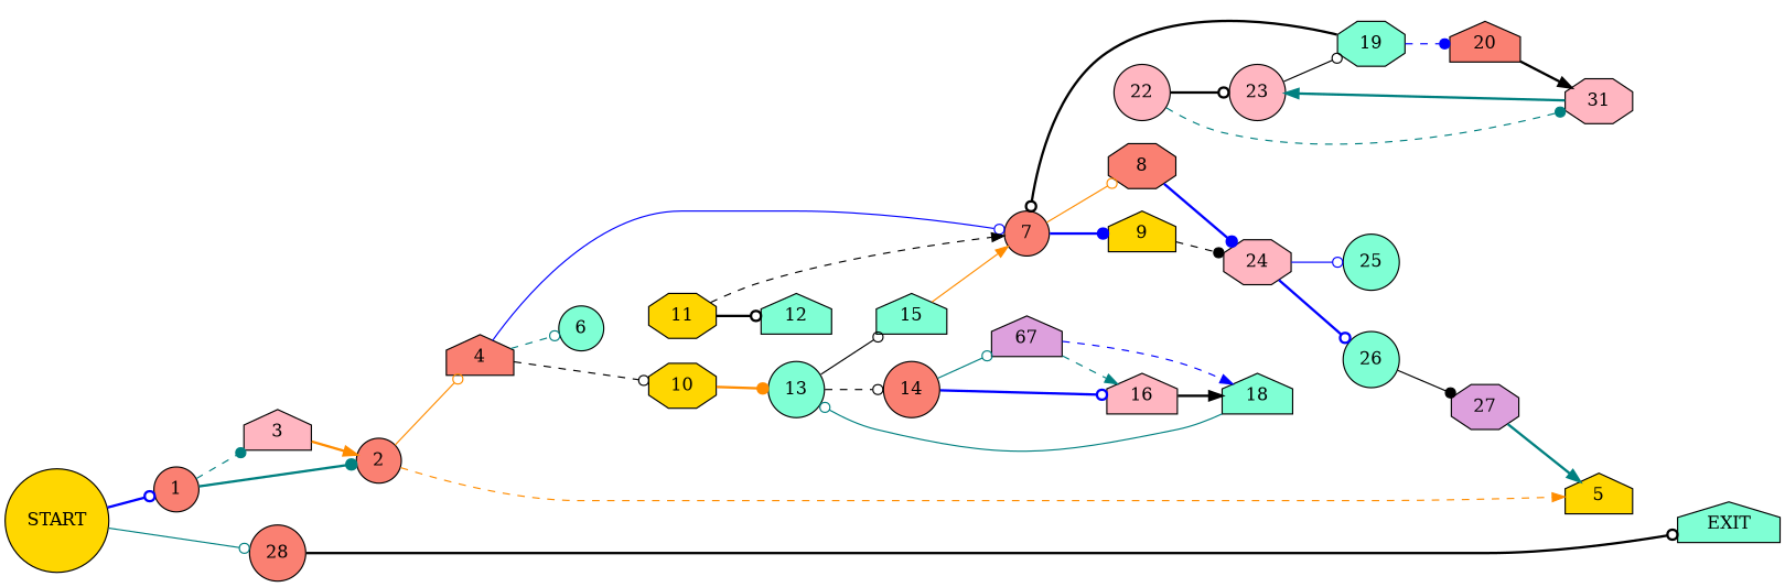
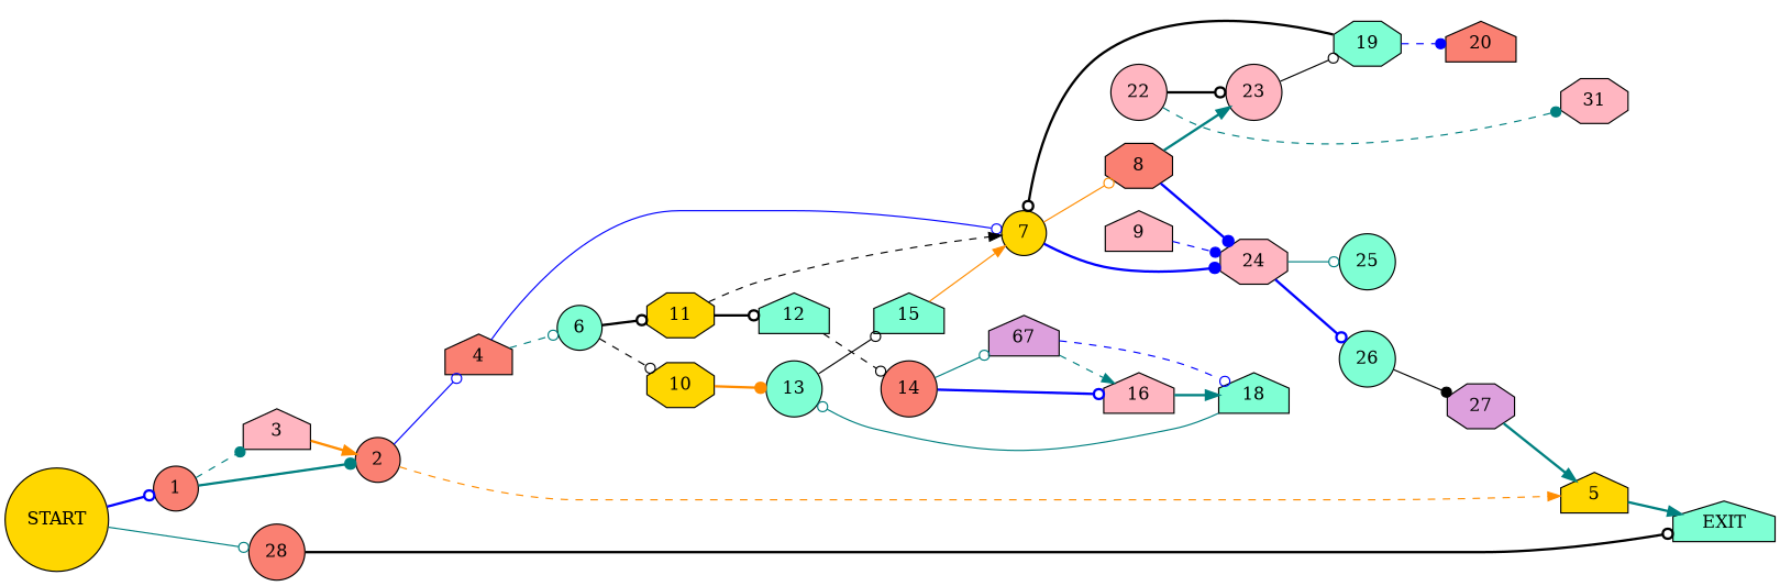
  digraph {
    rankdir=LR
    node [fillcolor=aquamarine shape=circle style=filled]
    edge [arrowhead=odot color=teal style=bold]
    n1 [fillcolor=gold label=START]
    1 [fillcolor=salmon]
    28 [fillcolor=salmon]
    2 [fillcolor=salmon]
    3 [fillcolor=lightpink shape=house]
    n6 [label=EXIT shape=house]
    4 [fillcolor=salmon shape=house]
    5 [fillcolor=gold shape=house]
    6
-   7 [fillcolor=salmon]
+   7 [fillcolor=gold]
    10 [fillcolor=gold shape=octagon]
    11 [fillcolor=gold shape=octagon]
    8 [fillcolor=salmon shape=octagon]
-   9 [fillcolor=gold shape=house]
+   9 [fillcolor=lightpink shape=house]
    13
    12 [shape=house]
    24 [fillcolor=lightpink shape=octagon]
    25
    26
    14 [fillcolor=salmon]
    15 [shape=house]
    19 [shape=octagon]
    20 [fillcolor=salmon shape=house]
    16 [fillcolor=lightpink shape=house]
    n25 [fillcolor=plum label=67 shape=house]
    18 [shape=house]
    n27 [fillcolor=lightpink label=31 shape=octagon]
    23 [fillcolor=lightpink]
    22 [fillcolor=lightpink]
    27 [fillcolor=plum shape=octagon]
    n1 -> 1 [color=blue]
    n1 -> 28 [style=solid]
    1 -> 2 [arrowhead=dot]
    1 -> 3 [arrowhead=dot style=dashed]
    28 -> n6 [color=black]
-   2 -> 4 [color=darkorange style=solid]
+   2 -> 4 [color=blue style=solid]
    2 -> 5 [arrowhead=normal color=darkorange style=dashed]
    3 -> 2 [arrowhead=normal color=darkorange]
    4 -> 6 [style=dashed]
    4 -> 7 [color=blue style=solid]
-   4 -> 10 [color=black style=dashed]
+   5 -> n6 [arrowhead=normal]
+   6 -> 10 [color=black style=dashed]
+   6 -> 11 [color=black]
    7 -> 8 [color=darkorange style=solid]
-   7 -> 9 [arrowhead=dot color=blue]
+   7 -> 24 [arrowhead=dot color=blue]
    10 -> 13 [arrowhead=dot color=darkorange]
    11 -> 7 [arrowhead=normal color=black style=dashed]
    11 -> 12 [color=black]
    8 -> 24 [arrowhead=dot color=blue]
-   9 -> 24 [arrowhead=dot color=black style=dashed]
-   13 -> 14 [color=black style=dashed]
+   9 -> 24 [arrowhead=dot color=blue style=dashed]
+   12 -> 14 [color=black style=dashed]
    13 -> 15 [color=black style=solid]
-   24 -> 25 [color=blue style=solid]
+   24 -> 25 [style=solid]
    24 -> 26 [color=blue]
    26 -> 27 [arrowhead=dot color=black style=solid]
    14 -> 16 [color=blue]
    14 -> n25 [style=solid]
    15 -> 7 [arrowhead=normal color=darkorange style=solid]
    19 -> 7 [color=black]
    19 -> 20 [arrowhead=dot color=blue style=dashed]
-   20 -> n27 [arrowhead=normal color=black]
-   16 -> 18 [arrowhead=normal color=black]
+   16 -> 18 [arrowhead=normal]
    n25 -> 16 [arrowhead=normal style=dashed]
-   n25 -> 18 [arrowhead=normal color=blue style=dashed]
+   n25 -> 18 [color=blue style=dashed]
    18 -> 13 [style=solid]
-   n27 -> 23 [arrowhead=normal]
+   8 -> 23 [arrowhead=normal]
    23 -> 19 [color=black style=solid]
    22 -> n27 [arrowhead=dot style=dashed]
    22 -> 23 [color=black]
    27 -> 5 [arrowhead=normal]
  }
